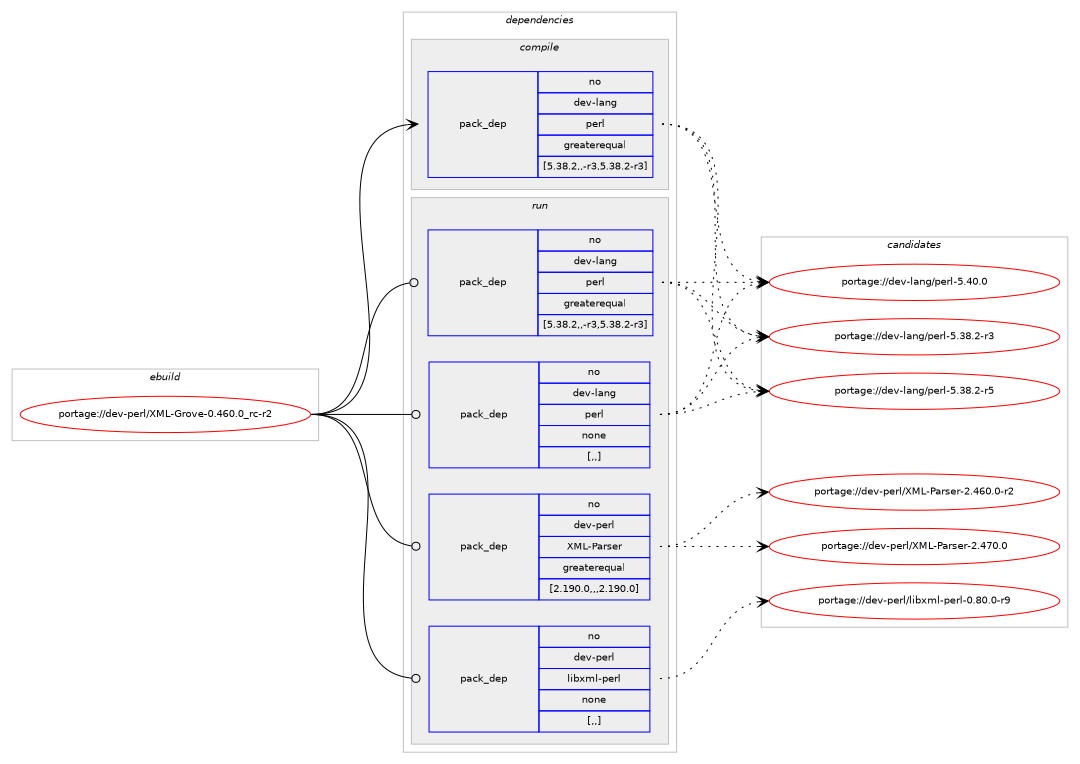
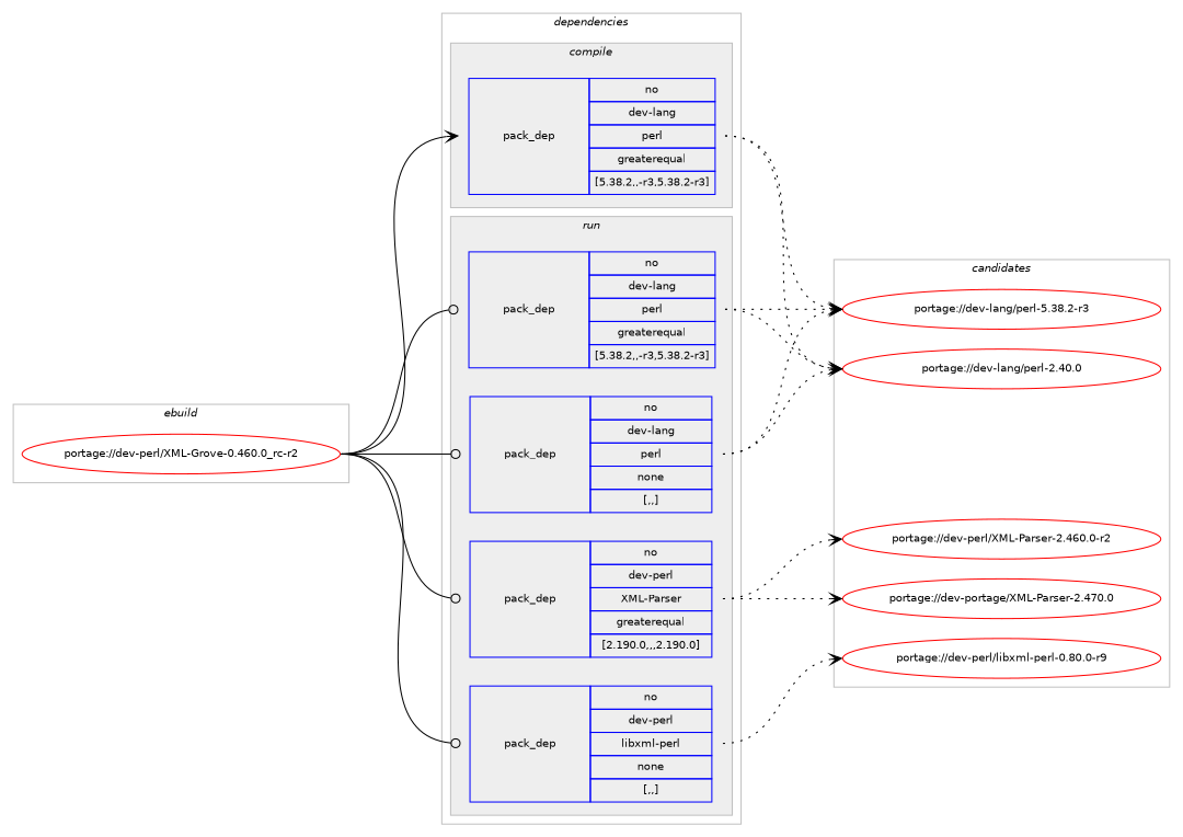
  digraph {
    compound=true
    concentrate=true
    fontname=Helvetica
    fontsize=10
    newrank=true
    rankdir=LR
    ranksep=1.5
    node [color=red fontname=Helvetica fontsize=10]
    edge [arrowhead=vee headport=w style=dotted tailport=e weight=100]
    n1 [label="portage://dev-perl/XML-Grove-0.460.0_rc-r2" width=4]
    n2 [color=blue label=<<TABLE BORDER="0" CELLBORDER="1" CELLSPACING="0" CELLPADDING="4" WIDTH="220"><TR><TD ROWSPAN="6" CELLPADDING="30">pack_dep</TD></TR><TR><TD WIDTH="110">no</TD></TR><TR><TD>dev-lang</TD></TR><TR><TD>perl</TD></TR><TR><TD>greaterequal</TD></TR><TR><TD>[5.38.2,,-r3,5.38.2-r3]</TD></TR></TABLE>> shape=none]
    n3 [color=blue label=<<TABLE BORDER="0" CELLBORDER="1" CELLSPACING="0" CELLPADDING="4" WIDTH="220"><TR><TD ROWSPAN="6" CELLPADDING="30">pack_dep</TD></TR><TR><TD WIDTH="110">no</TD></TR><TR><TD>dev-lang</TD></TR><TR><TD>perl</TD></TR><TR><TD>greaterequal</TD></TR><TR><TD>[5.38.2,,-r3,5.38.2-r3]</TD></TR></TABLE>> shape=none]
    n4 [color=blue label=<<TABLE BORDER="0" CELLBORDER="1" CELLSPACING="0" CELLPADDING="4" WIDTH="220"><TR><TD ROWSPAN="6" CELLPADDING="30">pack_dep</TD></TR><TR><TD WIDTH="110">no</TD></TR><TR><TD>dev-lang</TD></TR><TR><TD>perl</TD></TR><TR><TD>none</TD></TR><TR><TD>[,,]</TD></TR></TABLE>> shape=none]
    n5 [color=blue label=<<TABLE BORDER="0" CELLBORDER="1" CELLSPACING="0" CELLPADDING="4" WIDTH="220"><TR><TD ROWSPAN="6" CELLPADDING="30">pack_dep</TD></TR><TR><TD WIDTH="110">no</TD></TR><TR><TD>dev-perl</TD></TR><TR><TD>XML-Parser</TD></TR><TR><TD>greaterequal</TD></TR><TR><TD>[2.190.0,,,2.190.0]</TD></TR></TABLE>> shape=none]
    n6 [color=blue label=<<TABLE BORDER="0" CELLBORDER="1" CELLSPACING="0" CELLPADDING="4" WIDTH="220"><TR><TD ROWSPAN="6" CELLPADDING="30">pack_dep</TD></TR><TR><TD WIDTH="110">no</TD></TR><TR><TD>dev-perl</TD></TR><TR><TD>libxml-perl</TD></TR><TR><TD>none</TD></TR><TR><TD>[,,]</TD></TR></TABLE>> shape=none]
    n7 [label="portage://dev-lang/perl-5.38.2-r3" width=4]
-   n8 [label="portage://dev-lang/perl-5.38.2-r5" width=4]
-   n9 [label="portage://dev-lang/perl-5.40.0" width=4]
+   n9 [label="portage://dev-lang/perl-2.40.0" width=4]
    n10 [label="portage://dev-perl/XML-Parser-2.460.0-r2" width=4]
-   n11 [label="portage://dev-perl/XML-Parser-2.470.0" width=4]
+   n11 [label="portage://dev-portage/XML-Parser-2.470.0" width=4]
    n12 [label="portage://dev-perl/libxml-perl-0.80.0-r9" width=4]
    subgraph cluster_1 {
      color=gray
      label=<<i>ebuild</i>>
      rank=same
      n1
    }
    subgraph cluster_2 {
      color=gray
      label=<<i>dependencies</i>>
      subgraph cluster_3 {
        color=gray
        fillcolor="#eeeeee"
        label=<<i>compile</i>>
        style=filled
        subgraph sub_4 {
          color=gray
          fillcolor="#eeeeee"
          label=<<i>compile</i>>
          style=filled
          n2
        }
      }
      subgraph cluster_5 {
        color=gray
        fillcolor="#eeeeee"
        label=<<i>compile and run</i>>
        style=filled
      }
      subgraph cluster_6 {
        color=gray
        fillcolor="#eeeeee"
        label=<<i>run</i>>
        style=filled
        subgraph sub_7 {
          color=gray
          fillcolor="#eeeeee"
          label=<<i>run</i>>
          style=filled
          n3
        }
        subgraph sub_8 {
          color=gray
          fillcolor="#eeeeee"
          label=<<i>run</i>>
          style=filled
          n4
        }
        subgraph sub_9 {
          color=gray
          fillcolor="#eeeeee"
          label=<<i>run</i>>
          style=filled
          n5
        }
        subgraph sub_10 {
          color=gray
          fillcolor="#eeeeee"
          label=<<i>run</i>>
          style=filled
          n6
        }
      }
    }
    subgraph cluster_11 {
      color=gray
      label=<<i>candidates</i>>
      rank=same
      subgraph sub_12 {
        color=black
        label=<<i>candidates</i>>
        nodesep=1
        rank=same
        n7
-       n8
        n9
      }
      subgraph sub_13 {
        color=black
        label=<<i>candidates</i>>
        nodesep=1
        rank=same
        n7
-       n8
        n9
      }
      subgraph sub_14 {
        color=black
        label=<<i>candidates</i>>
        nodesep=1
        rank=same
        n7
-       n8
        n9
      }
      subgraph sub_15 {
        color=black
        label=<<i>candidates</i>>
        nodesep=1
        rank=same
        n10
        n11
      }
      subgraph sub_16 {
        color=black
        label=<<i>candidates</i>>
        nodesep=1
        rank=same
        n12
      }
    }
    n1 -> n2 [style=solid weight=20]
    n1 -> n3 [arrowhead=odot style=solid weight=20]
    n1 -> n4 [arrowhead=odot style=solid weight=20]
    n1 -> n5 [arrowhead=odot style=solid weight=20]
    n1 -> n6 [arrowhead=odot style=solid weight=20]
    n2 -> n7
-   n2 -> n8
    n2 -> n9
    n3 -> n7
-   n3 -> n8
    n3 -> n9
    n4 -> n7
-   n4 -> n8
    n4 -> n9
    n5 -> n10
    n5 -> n11
    n6 -> n12
  }
